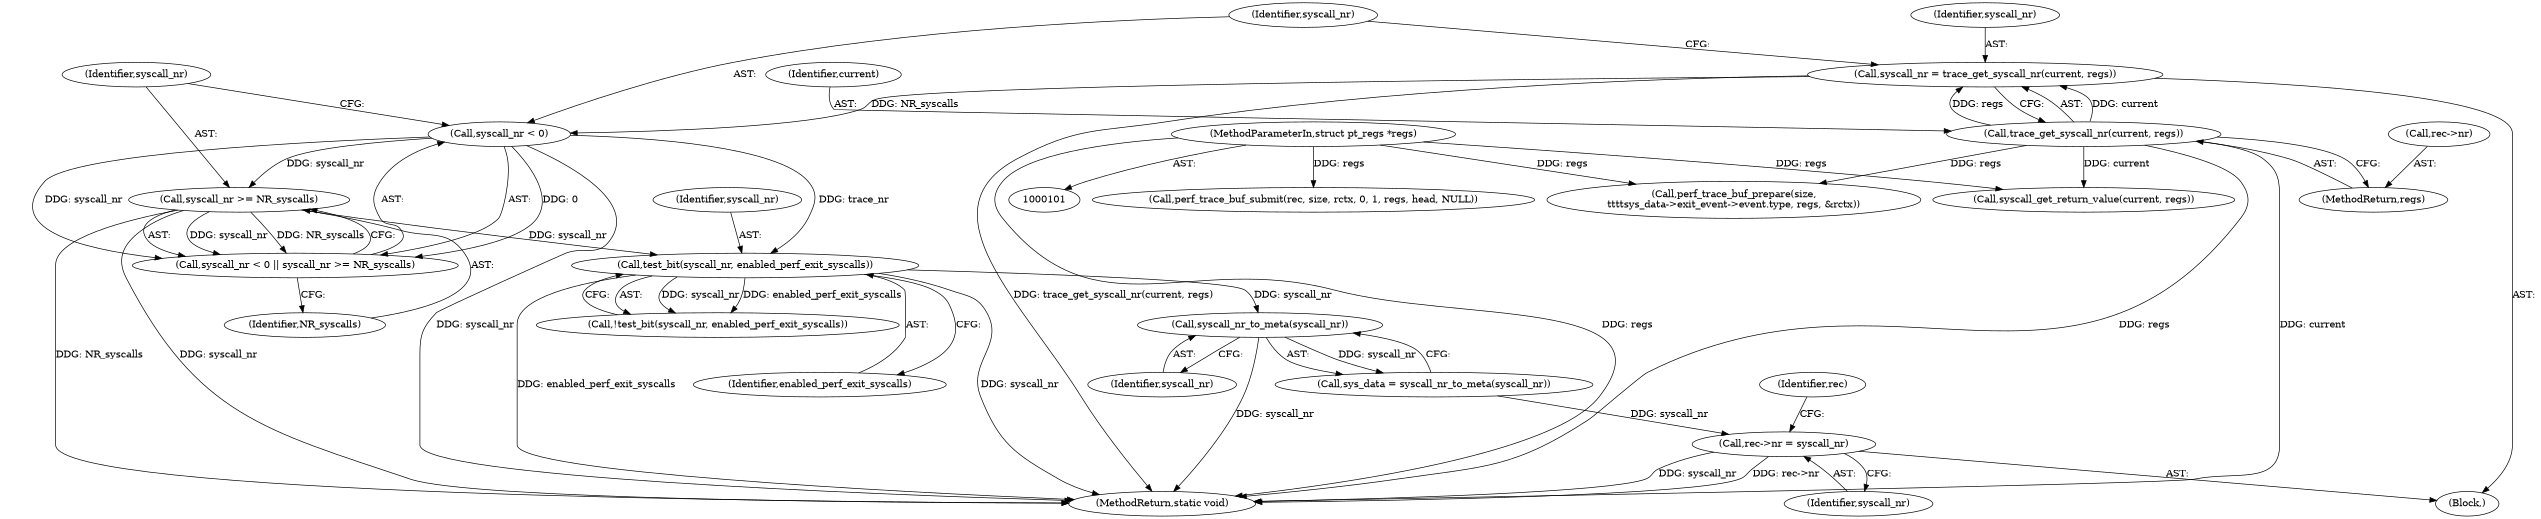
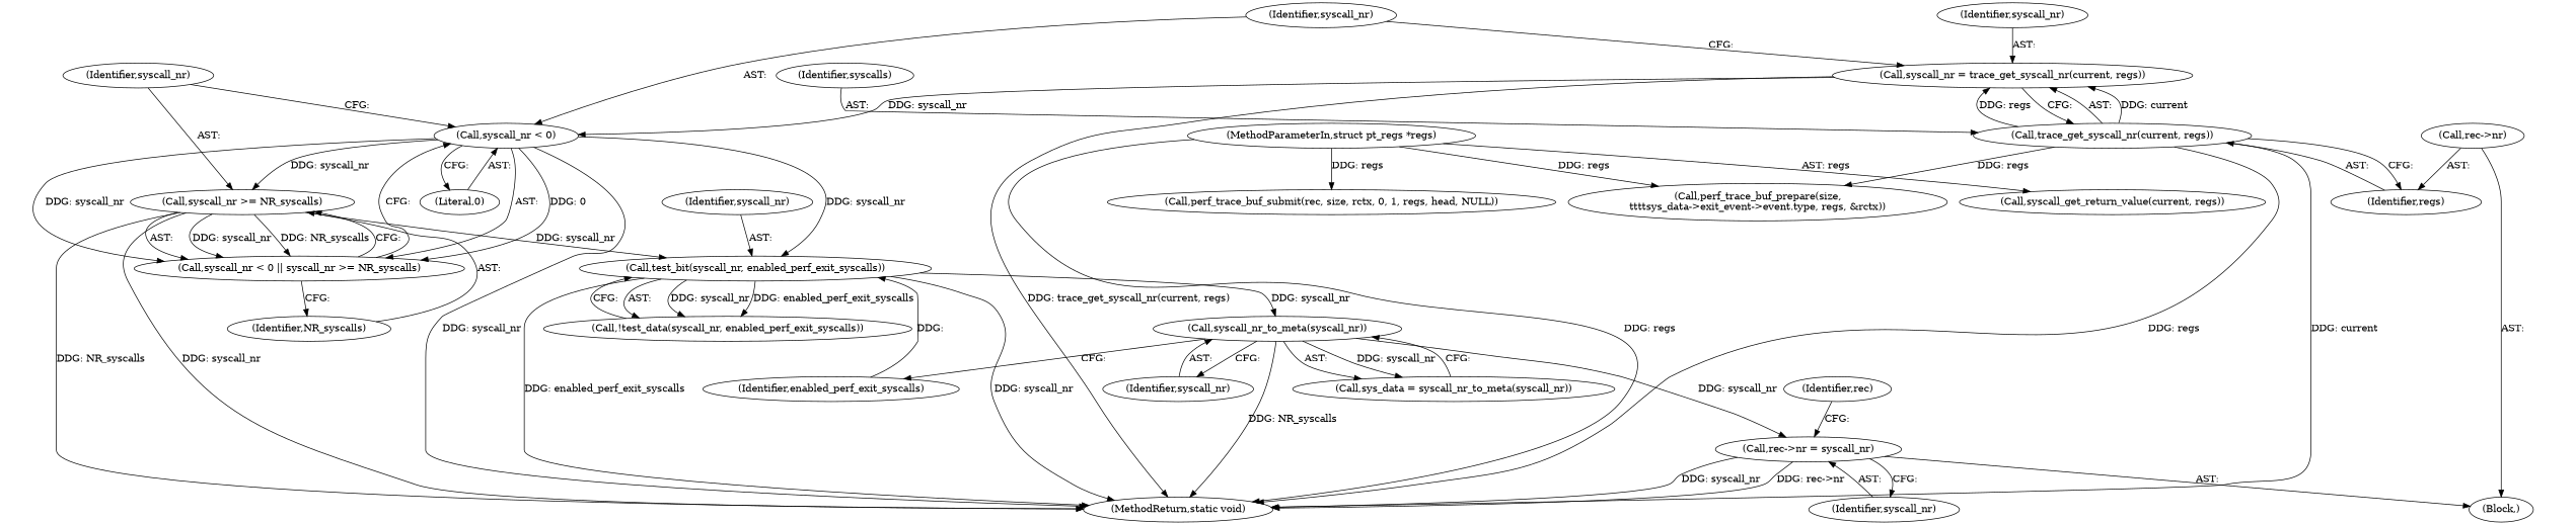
  digraph {
    n1 [label="(Call,rec->nr = syscall_nr)"]
    n2 [label="(Identifier,syscall_nr)"]
    n3 [label="(Block,)"]
    n4 [label="(MethodReturn,static void)"]
    n5 [label="(Call,syscall_nr_to_meta(syscall_nr))"]
    n6 [label="(Identifier,syscall_nr)"]
    n7 [label="(Call,sys_data = syscall_nr_to_meta(syscall_nr))"]
    n8 [label="(Call,test_bit(syscall_nr, enabled_perf_exit_syscalls))"]
-   n9 [label="(Call,!test_bit(syscall_nr, enabled_perf_exit_syscalls))"]
+   n9 [label="(Call,!test_data(syscall_nr, enabled_perf_exit_syscalls))"]
    n10 [label="(Identifier,enabled_perf_exit_syscalls)"]
    n11 [label="(Call,syscall_nr >= NR_syscalls)"]
    n12 [label="(Call,syscall_nr < 0 || syscall_nr >= NR_syscalls)"]
    n13 [label="(Identifier,NR_syscalls)"]
    n14 [label="(Call,syscall_nr < 0)"]
+   n15 [label="(Literal,0)"]
    n16 [label="(Call,syscall_nr = trace_get_syscall_nr(current, regs))"]
    n17 [label="(Call,trace_get_syscall_nr(current, regs))"]
-   n18 [label="(MethodReturn,regs)"]
+   n18 [label="(Identifier,regs)"]
    n19 [label="(Call,perf_trace_buf_prepare(size,\n\t\t\t\tsys_data->exit_event->event.type, regs, &rctx))"]
    n20 [label="(Call,syscall_get_return_value(current, regs))"]
    n21 [label="(MethodParameterIn,struct pt_regs *regs)"]
    n22 [label="(Call,perf_trace_buf_submit(rec, size, rctx, 0, 1, regs, head, NULL))"]
-   1000101
-   n24 [label="(Identifier,current)"]
+   n24 [label="(Identifier,syscalls)"]
    n25 [label="(Identifier,syscall_nr)"]
    n26 [label="(Identifier,syscall_nr)"]
    n27 [label="(Identifier,syscall_nr)"]
    n28 [label="(Identifier,syscall_nr)"]
    n29 [label="(Call,rec->nr)"]
    n30 [label="(Identifier,rec)"]
    n1 -> n2 [label="CFG: "]
    n1 -> n3 [label="AST: "]
    n1 -> n4 [label="DDG: rec->nr"]
    n1 -> n4 [label="DDG: syscall_nr"]
    n2 -> n1 [label="AST: "]
-   n7 -> n1 [label="DDG: syscall_nr"]
-   n5 -> n4 [label="DDG: syscall_nr"]
+   n5 -> n1 [label="DDG: syscall_nr"]
+   n5 -> n4 [label="DDG: NR_syscalls"]
    n5 -> n6 [label="CFG: "]
    n5 -> n7 [label="AST: "]
    n5 -> n7 [label="DDG: syscall_nr"]
    n6 -> n5 [label="AST: "]
    n7 -> n5 [label="CFG: "]
    n8 -> n4 [label="DDG: enabled_perf_exit_syscalls"]
    n8 -> n4 [label="DDG: syscall_nr"]
    n8 -> n5 [label="DDG: syscall_nr"]
    n8 -> n9 [label="AST: "]
    n8 -> n9 [label="DDG: syscall_nr"]
    n8 -> n9 [label="DDG: enabled_perf_exit_syscalls"]
-   n8 -> n10 [label="CFG: "]
+   n5 -> n10 [label="CFG: "]
    n9 -> n8 [label="CFG: "]
-   n10 -> n8 [label="AST: "]
+   n10 -> n8 [label="DDG: "]
    n11 -> n4 [label="DDG: syscall_nr"]
    n11 -> n4 [label="DDG: NR_syscalls"]
    n11 -> n8 [label="DDG: syscall_nr"]
    n11 -> n12 [label="AST: "]
    n11 -> n12 [label="DDG: syscall_nr"]
    n11 -> n12 [label="DDG: NR_syscalls"]
    n12 -> n11 [label="CFG: "]
    n12 -> n13 [label="CFG: "]
-   n12 -> n14 [label="AST: "]
+   n12 -> n14 [label="CFG: "]
    n13 -> n11 [label="AST: "]
    n14 -> n4 [label="DDG: syscall_nr"]
-   n14 -> n8 [label="DDG: trace_nr"]
+   n14 -> n8 [label="DDG: syscall_nr"]
    n14 -> n11 [label="DDG: syscall_nr"]
    n14 -> n12 [label="AST: "]
    n14 -> n12 [label="DDG: syscall_nr"]
    n14 -> n12 [label="DDG: 0"]
-   n16 -> n3 [label="AST: "]
+   n14 -> n15 [label="CFG: "]
+   n15 -> n14 [label="AST: "]
+   n29 -> n3 [label="AST: "]
    n16 -> n4 [label="DDG: trace_get_syscall_nr(current, regs)"]
-   n16 -> n14 [label="DDG: NR_syscalls"]
+   n16 -> n14 [label="DDG: syscall_nr"]
    n16 -> n17 [label="CFG: "]
    n17 -> n4 [label="DDG: current"]
    n17 -> n4 [label="DDG: regs"]
    n17 -> n16 [label="AST: "]
    n17 -> n16 [label="DDG: current"]
    n17 -> n16 [label="DDG: regs"]
    n17 -> n18 [label="CFG: "]
    n17 -> n19 [label="DDG: regs"]
-   n17 -> n20 [label="DDG: current"]
    n18 -> n17 [label="AST: "]
    n21 -> n4 [label="DDG: regs"]
    n21 -> n19 [label="DDG: regs"]
-   n21 -> n20 [label="DDG: regs"]
+   n21 -> n20 [label="AST: regs"]
    n21 -> n22 [label="DDG: regs"]
-   n21 -> 1000101 [label="AST: "]
    n24 -> n17 [label="AST: "]
    n25 -> n16 [label="AST: "]
    n26 -> n11 [label="AST: "]
    n26 -> n14 [label="CFG: "]
    n27 -> n14 [label="AST: "]
    n27 -> n16 [label="CFG: "]
    n28 -> n8 [label="AST: "]
    n29 -> n18 [label="AST: "]
    n30 -> n1 [label="CFG: "]
  }
